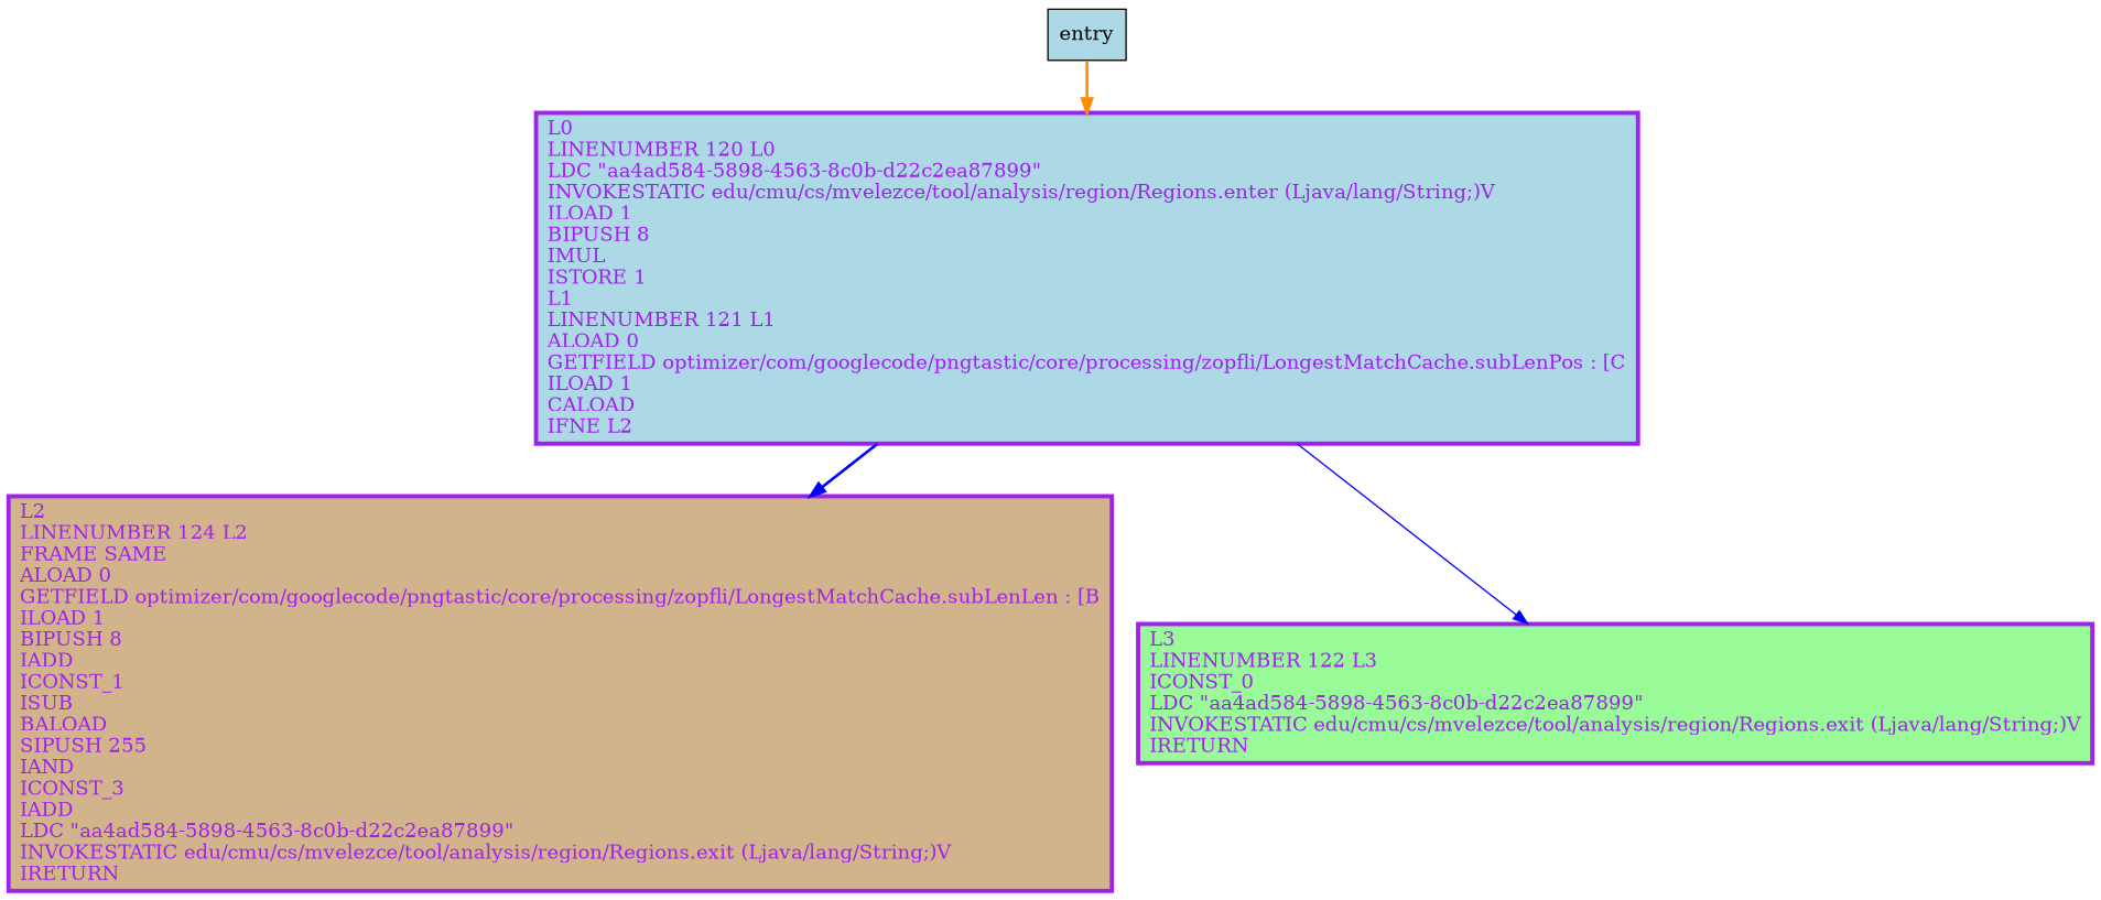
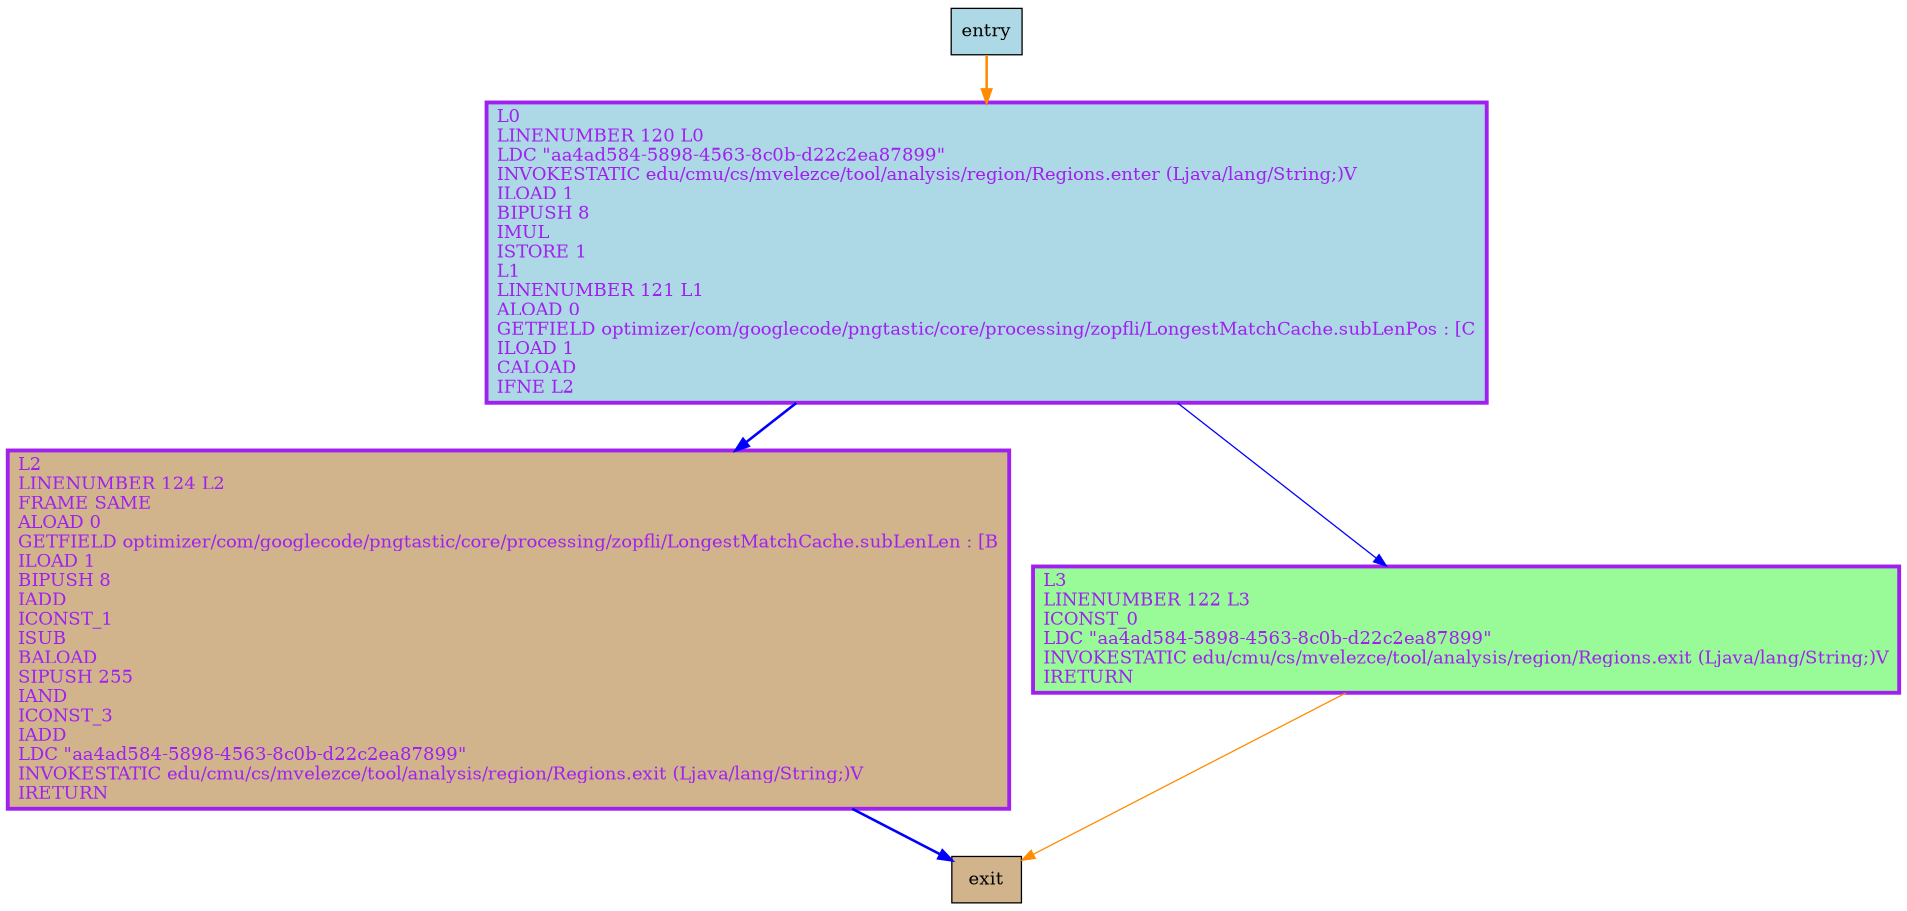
  digraph {
    node [color=purple fontcolor=purple penwidth=3 shape=record style=filled fillcolor=tan]
    edge [color=blue style=bold]
    n1 [label="L2\lLINENUMBER 124 L2\lFRAME SAME\lALOAD 0\lGETFIELD optimizer/com/googlecode/pngtastic/core/processing/zopfli/LongestMatchCache.subLenLen : [B\lILOAD 1\lBIPUSH 8\lIADD\lICONST_1\lISUB\lBALOAD\lSIPUSH 255\lIAND\lICONST_3\lIADD\lLDC \"aa4ad584-5898-4563-8c0b-d22c2ea87899\"\lINVOKESTATIC edu/cmu/cs/mvelezce/tool/analysis/region/Regions.exit (Ljava/lang/String;)V\lIRETURN\l"]
+   exit [color="" fontcolor="" penwidth=""]
    n3 [label="L0\lLINENUMBER 120 L0\lLDC \"aa4ad584-5898-4563-8c0b-d22c2ea87899\"\lINVOKESTATIC edu/cmu/cs/mvelezce/tool/analysis/region/Regions.enter (Ljava/lang/String;)V\lILOAD 1\lBIPUSH 8\lIMUL\lISTORE 1\lL1\lLINENUMBER 121 L1\lALOAD 0\lGETFIELD optimizer/com/googlecode/pngtastic/core/processing/zopfli/LongestMatchCache.subLenPos : [C\lILOAD 1\lCALOAD\lIFNE L2\l" fillcolor=lightblue]
    n4 [label="L3\lLINENUMBER 122 L3\lICONST_0\lLDC \"aa4ad584-5898-4563-8c0b-d22c2ea87899\"\lINVOKESTATIC edu/cmu/cs/mvelezce/tool/analysis/region/Regions.exit (Ljava/lang/String;)V\lIRETURN\l" fillcolor=palegreen]
    entry [fillcolor=lightblue color="" fontcolor="" penwidth=""]
+   n1 -> exit
    n3 -> n1
    n3 -> n4 [style=solid]
+   n4 -> exit [color=darkorange style=solid]
    entry -> n3 [color=darkorange]
  }
